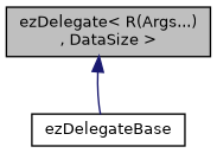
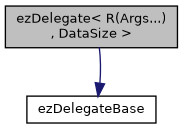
  digraph {
    node [color=black fontname=Helvetica fontsize=10 shape=record style=filled]
    n1 [fillcolor=grey75 fontcolor=black height=0.2 label="ezDelegate\< R(Args...)\l, DataSize \>" width=0.4]
    n2 [fillcolor=white height=0.2 label=ezDelegateBase width=0.4]
-   n1 -> n2 [color=midnightblue dir=back fontname=Helvetica fontsize=10 labelfontname=Helvetica labelfontsize=10 style=solid]
+   n2 -> n1 [color=midnightblue dir=back fontname=Helvetica fontsize=10 labelfontname=Helvetica labelfontsize=10 style=solid]
  }
